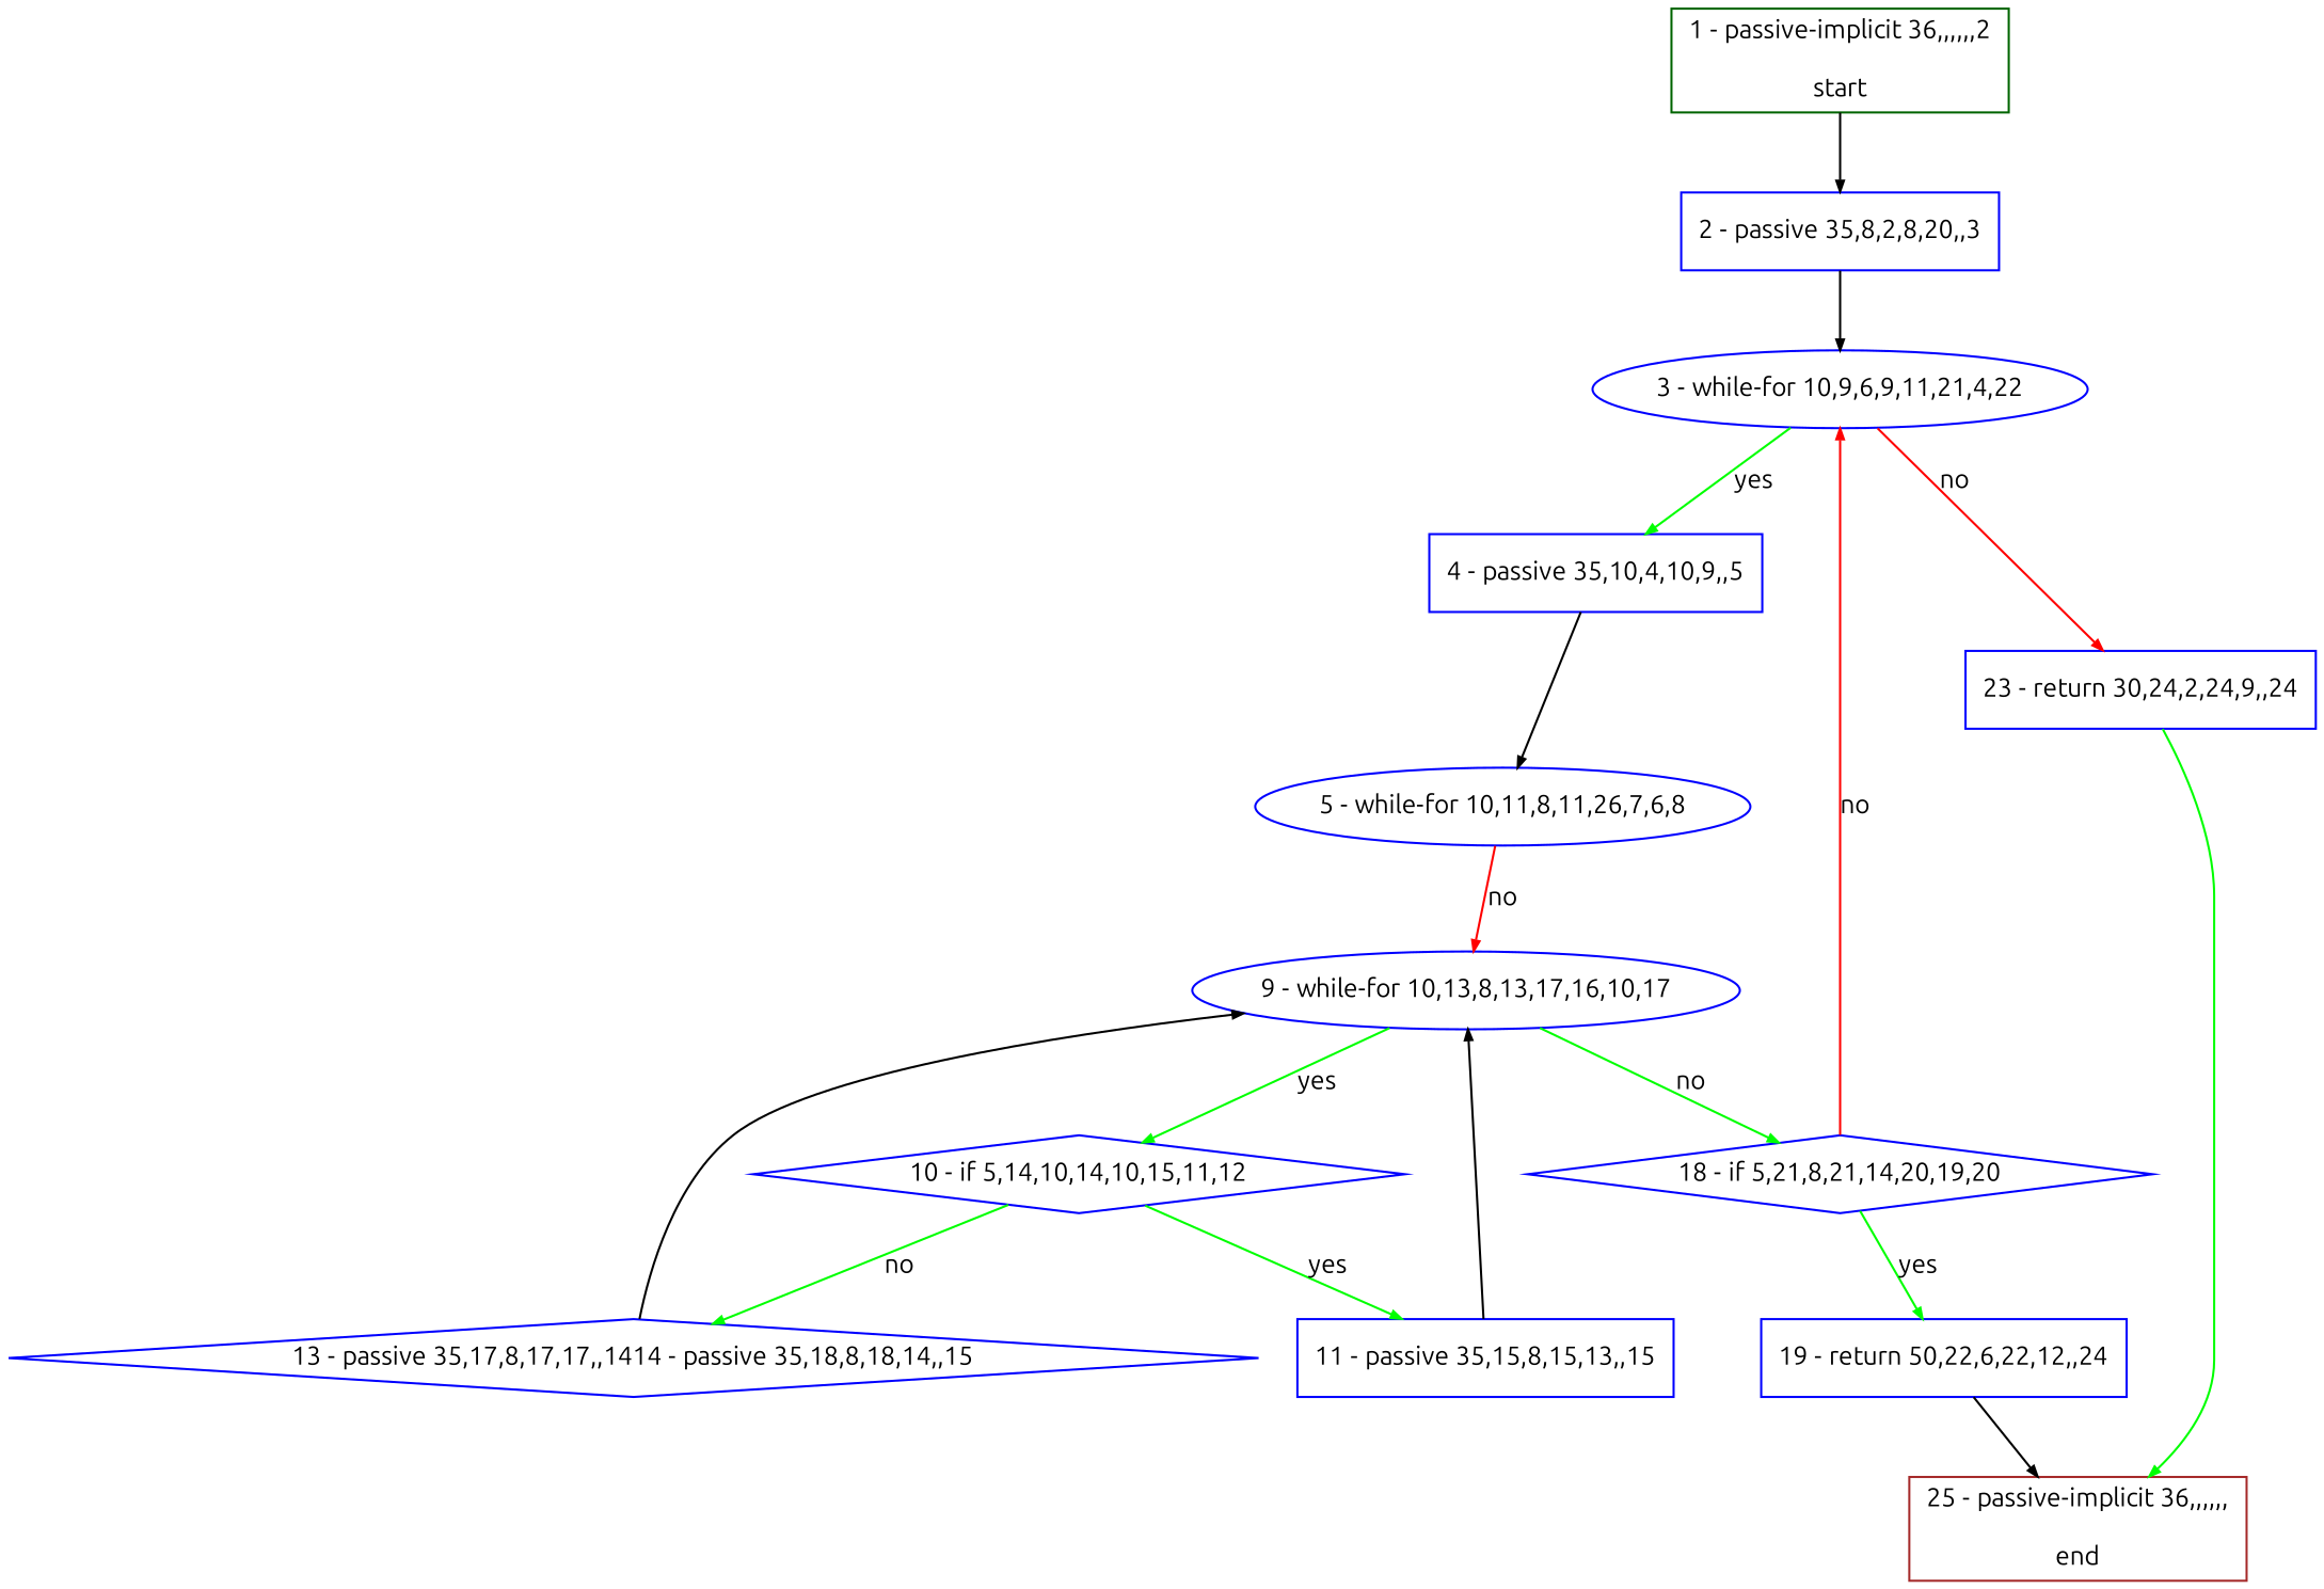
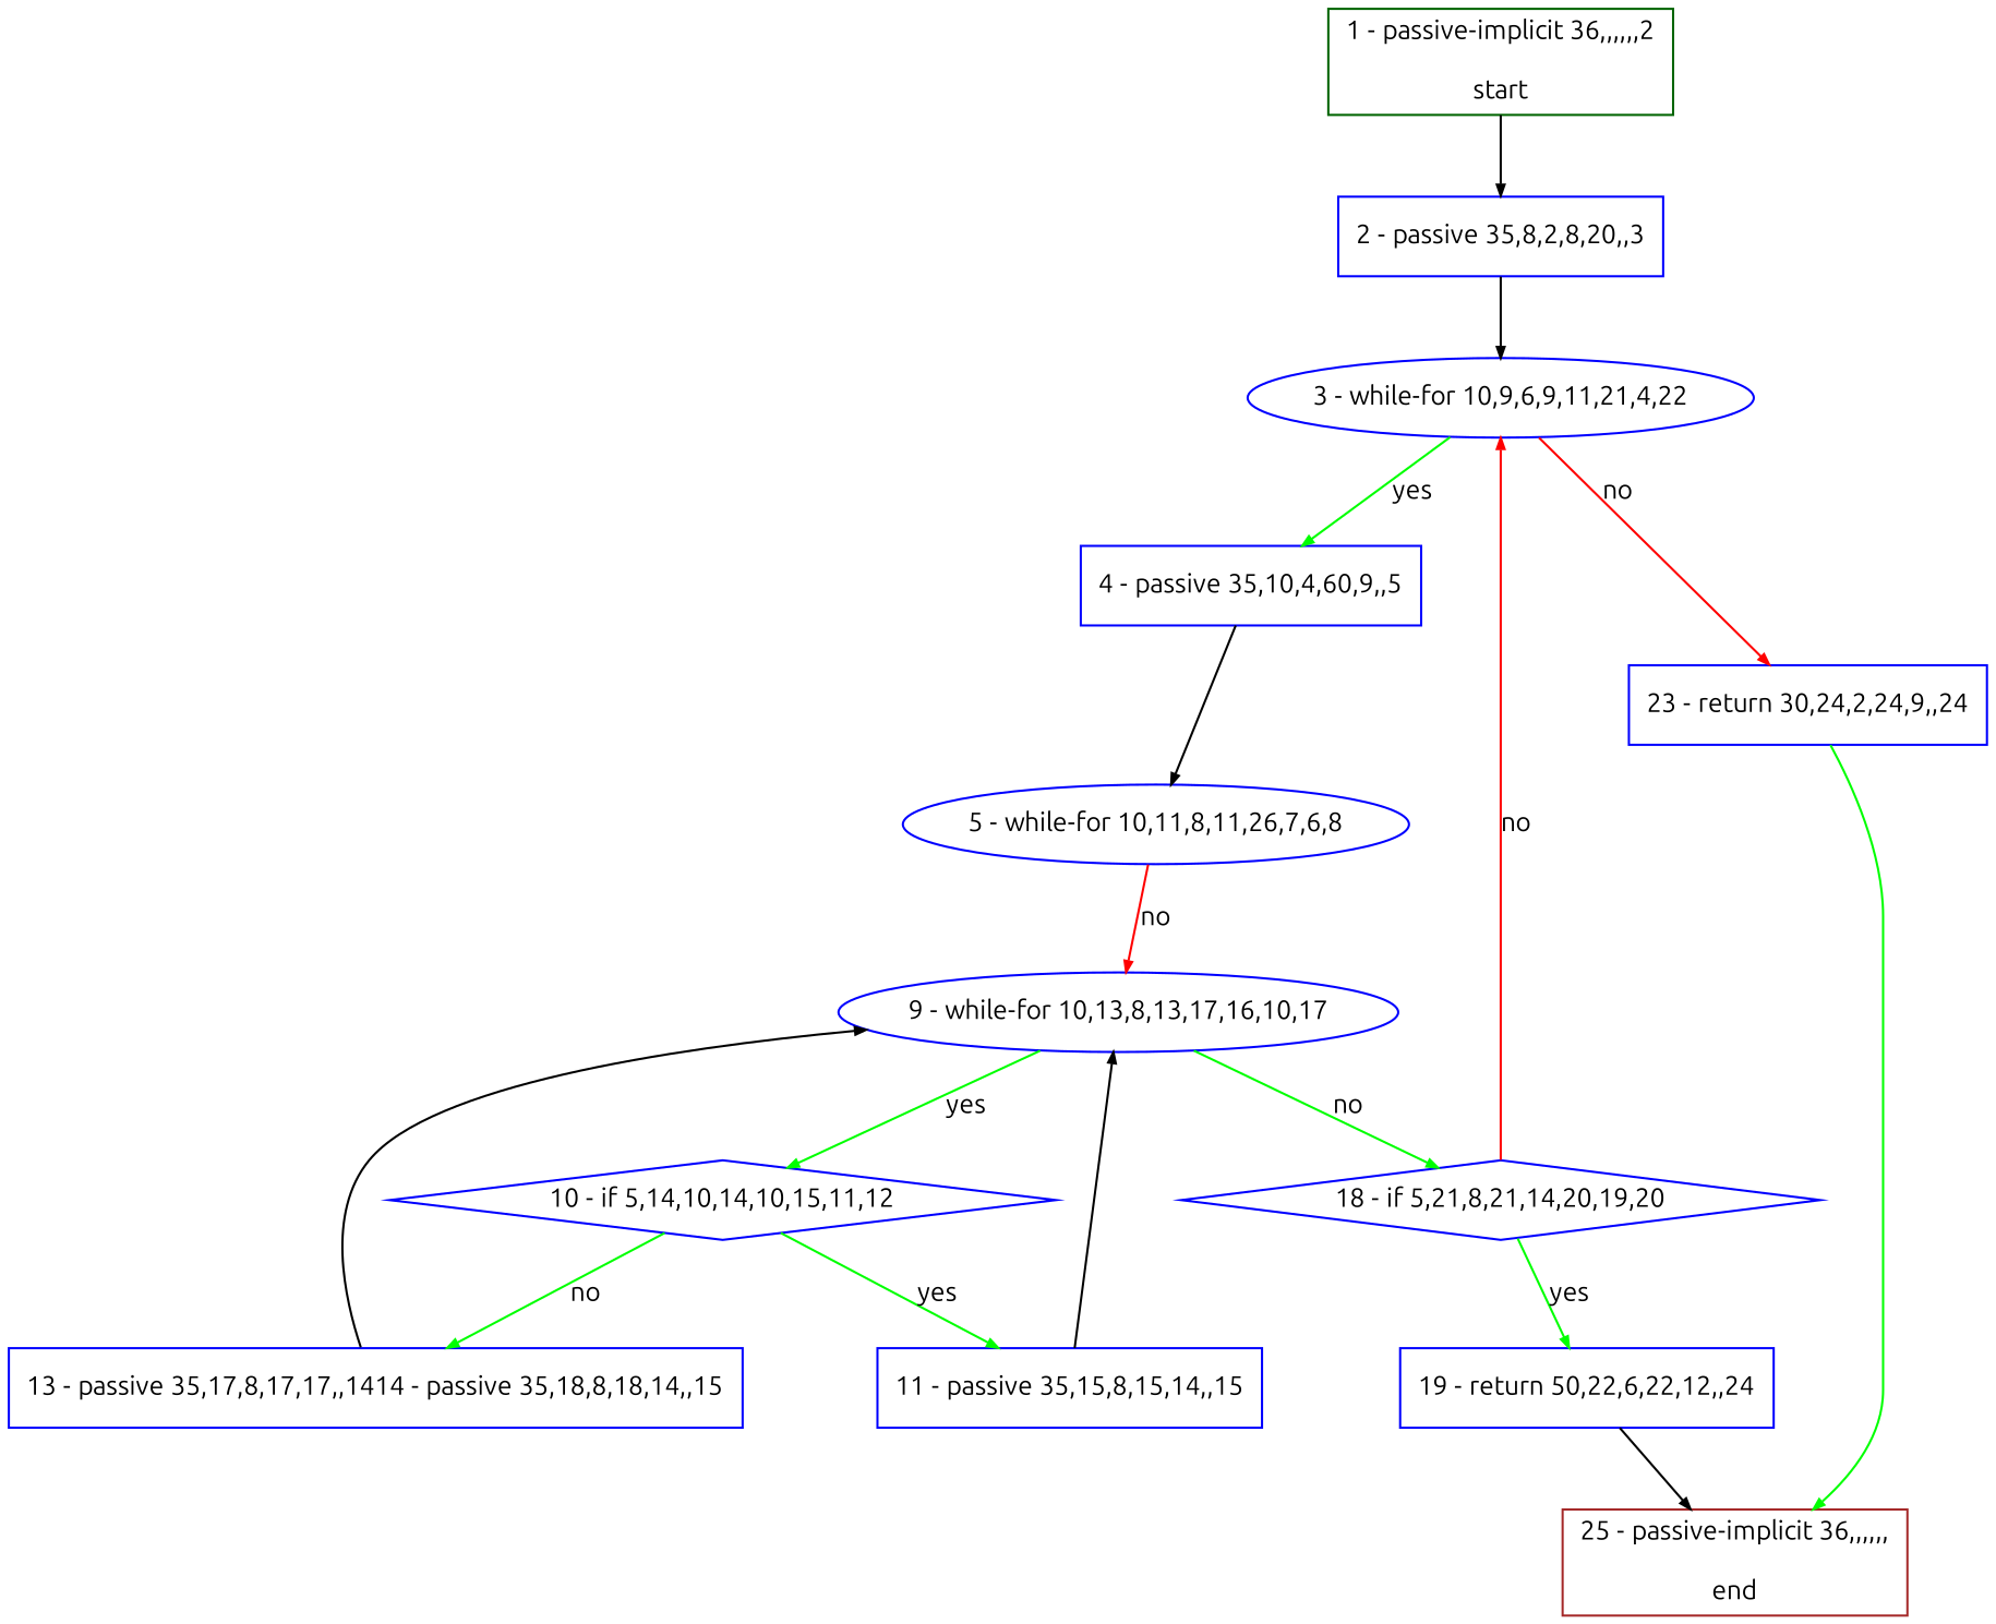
  digraph {
    bgcolor=white
    compound=true
    fillcolor="#FFFFCC"
    fontname=Ubuntu
    fontsize=12
    pack=true
    packmode=clust
    style="rounded,filled"
    node [color="#0000ff" compound=true fillcolor="#ffffff" fixedsize=false fontname=Ubuntu fontsize=12 node_initialized=no shape=box style=filled]
    edge [arrowhead=normal arrowsize=0.5 arrowtail=none color="#00ff00" compound=true dir=forward fontcolor=black fontname=Ubuntu fontsize=12]
    n1 [label="2 - passive 35,8,2,8,20,,3"]
    n2 [label="3 - while-for 10,9,6,9,11,21,4,22" shape=oval]
-   n3 [label="4 - passive 35,10,4,10,9,,5"]
+   n3 [label="4 - passive 35,10,4,60,9,,5"]
    n4 [label="23 - return 30,24,2,24,9,,24"]
    n5 [color="#006400" label="1 - passive-implicit 36,,,,,,2\n\nstart"]
    n6 [label="5 - while-for 10,11,8,11,26,7,6,8" shape=oval]
    n7 [color="#a52a2a" label="25 - passive-implicit 36,,,,,,\n\nend"]
    n8 [label="9 - while-for 10,13,8,13,17,16,10,17" shape=oval]
    n9 [label="10 - if 5,14,10,14,10,15,11,12" shape=diamond]
    n10 [label="18 - if 5,21,8,21,14,20,19,20" shape=diamond]
-   n11 [label="11 - passive 35,15,8,15,13,,15"]
-   n12 [label="13 - passive 35,17,8,17,17,,1414 - passive 35,18,8,18,14,,15" shape=diamond]
+   n11 [label="11 - passive 35,15,8,15,14,,15"]
+   n12 [label="13 - passive 35,17,8,17,17,,1414 - passive 35,18,8,18,14,,15"]
    n13 [label="19 - return 50,22,6,22,12,,24"]
    n1 -> n2 [color="#000000"]
    n2 -> n3 [label=yes]
    n2 -> n4 [color="#ff0000" label=no]
    n3 -> n6 [color="#000000"]
    n4 -> n7
    n5 -> n1 [color="#000000"]
    n6 -> n8 [color="#ff0000" label=no]
    n8 -> n9 [label=yes]
    n8 -> n10 [label=no]
    n9 -> n11 [label=yes]
    n9 -> n12 [label=no]
    n10 -> n2 [color="#ff0000" label=no]
    n10 -> n13 [label=yes]
    n11 -> n8 [color="#000000"]
    n12 -> n8 [color="#000000"]
    n13 -> n7 [color="#000000"]
  }
